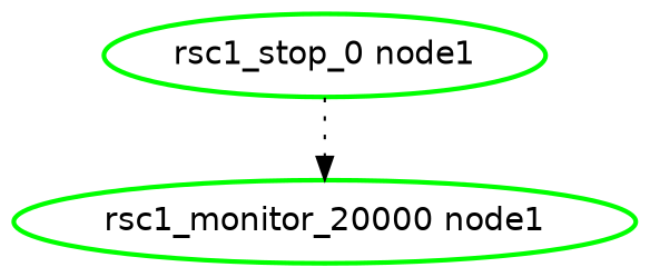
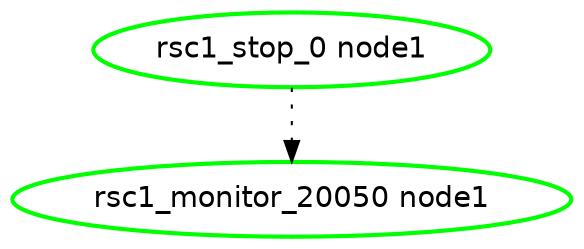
  digraph {
    fontname="DejaVu Sans"
    node [color=green fontcolor=black style=bold fontname="DejaVu Sans"]
-   "rsc1_monitor_20000 node1"
+   "rsc1_monitor_20000 node1" [label="rsc1_monitor_20050 node1"]
    "rsc1_stop_0 node1"
    "rsc1_stop_0 node1" -> "rsc1_monitor_20000 node1" [style=dotted fontname="DejaVu Sans"]
  }
